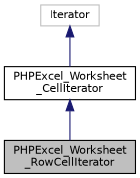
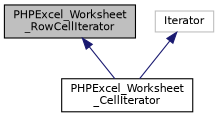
  digraph {
    node [color=black fillcolor=white fontname=Helvetica fontsize=10 shape=record style=filled]
    edge [color=midnightblue dir=back fontname=Helvetica fontsize=10 labelfontname=Helvetica labelfontsize=10 style=solid]
    n1 [fillcolor=grey75 fontcolor=black height=0.2 label="PHPExcel_Worksheet\l_RowCellIterator" width=0.4]
    n2 [height=0.2 label="PHPExcel_Worksheet\l_CellIterator" width=0.4]
    n3 [color=grey75 height=0.2 label=Iterator width=0.4]
-   n2 -> n1
+   n1 -> n2
    n3 -> n2
  }
